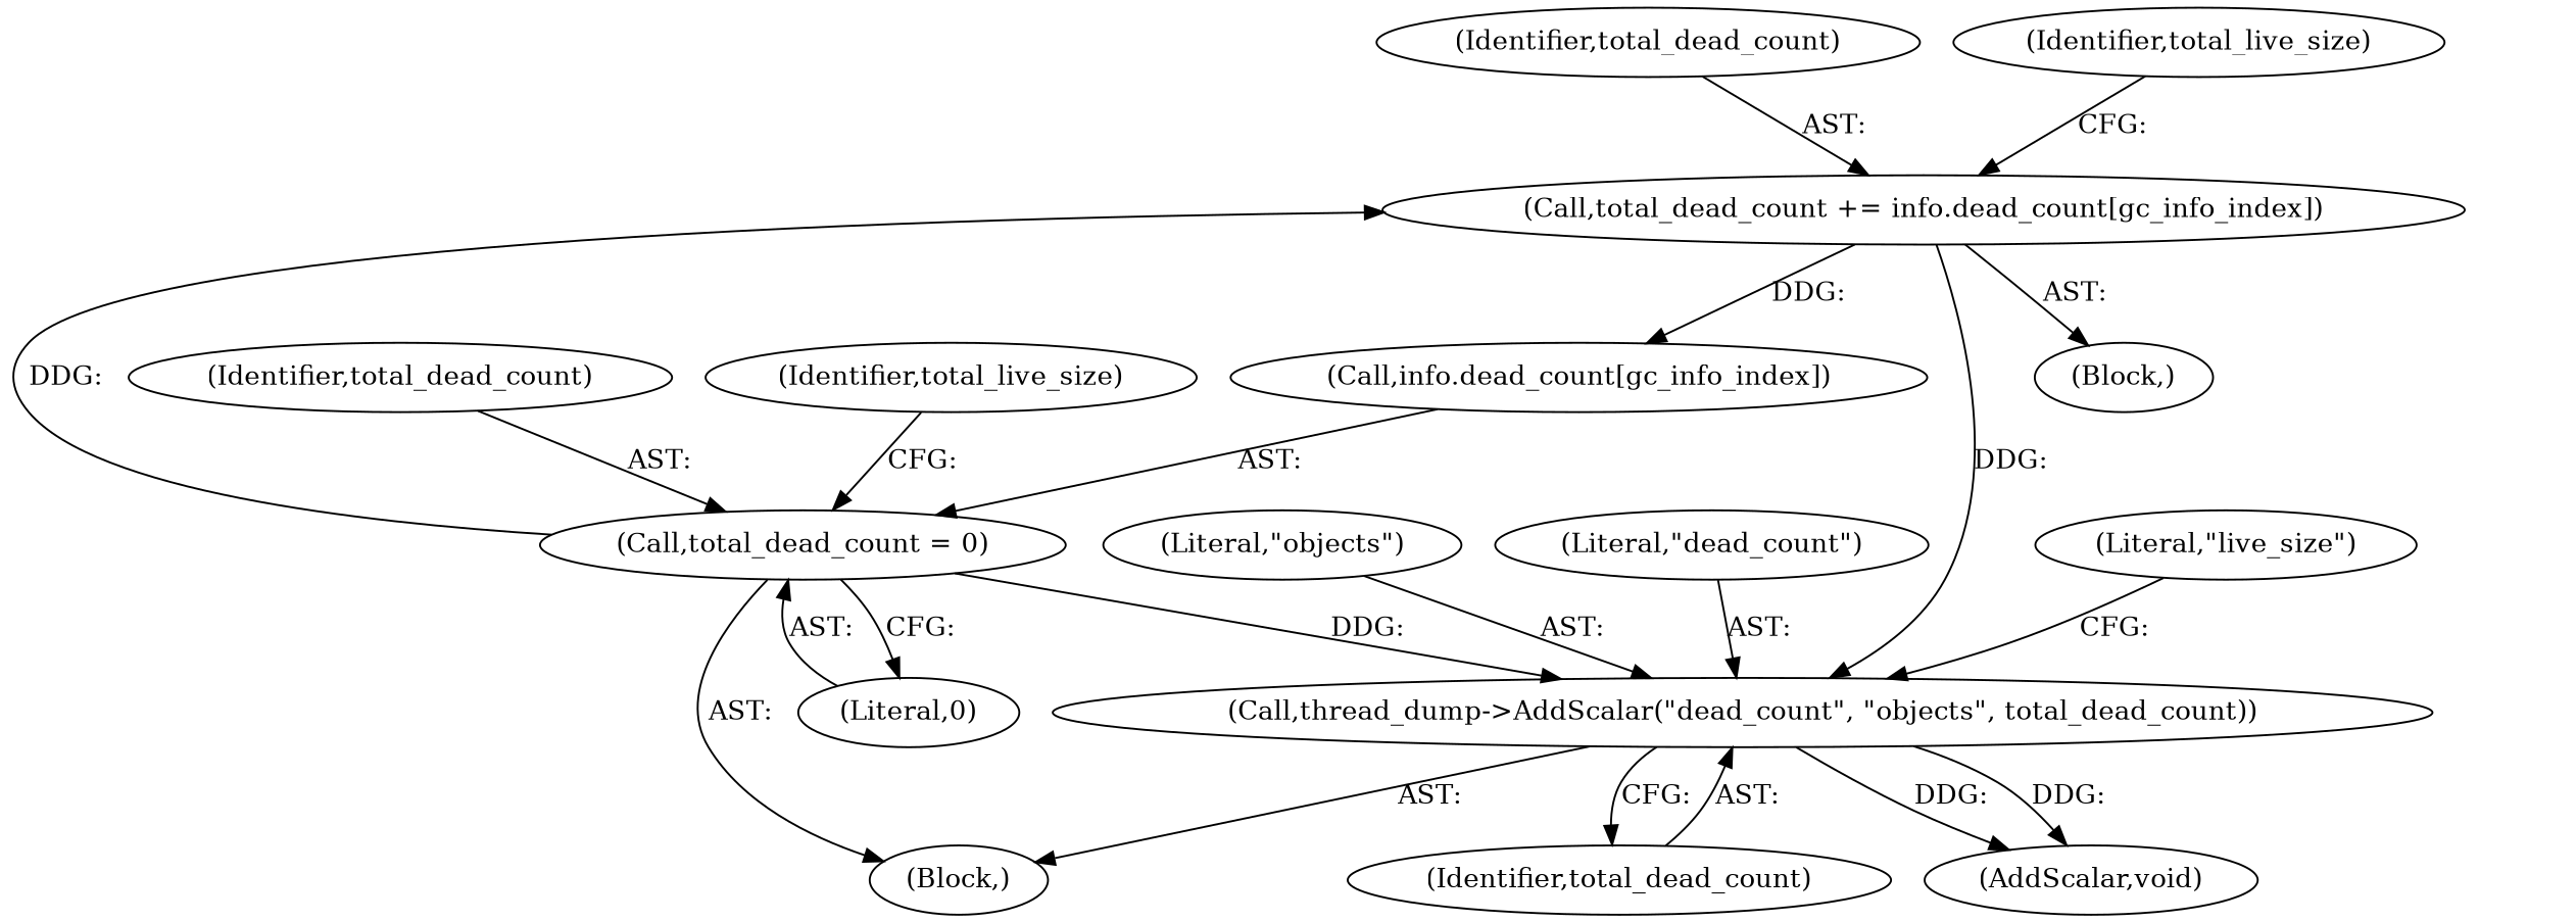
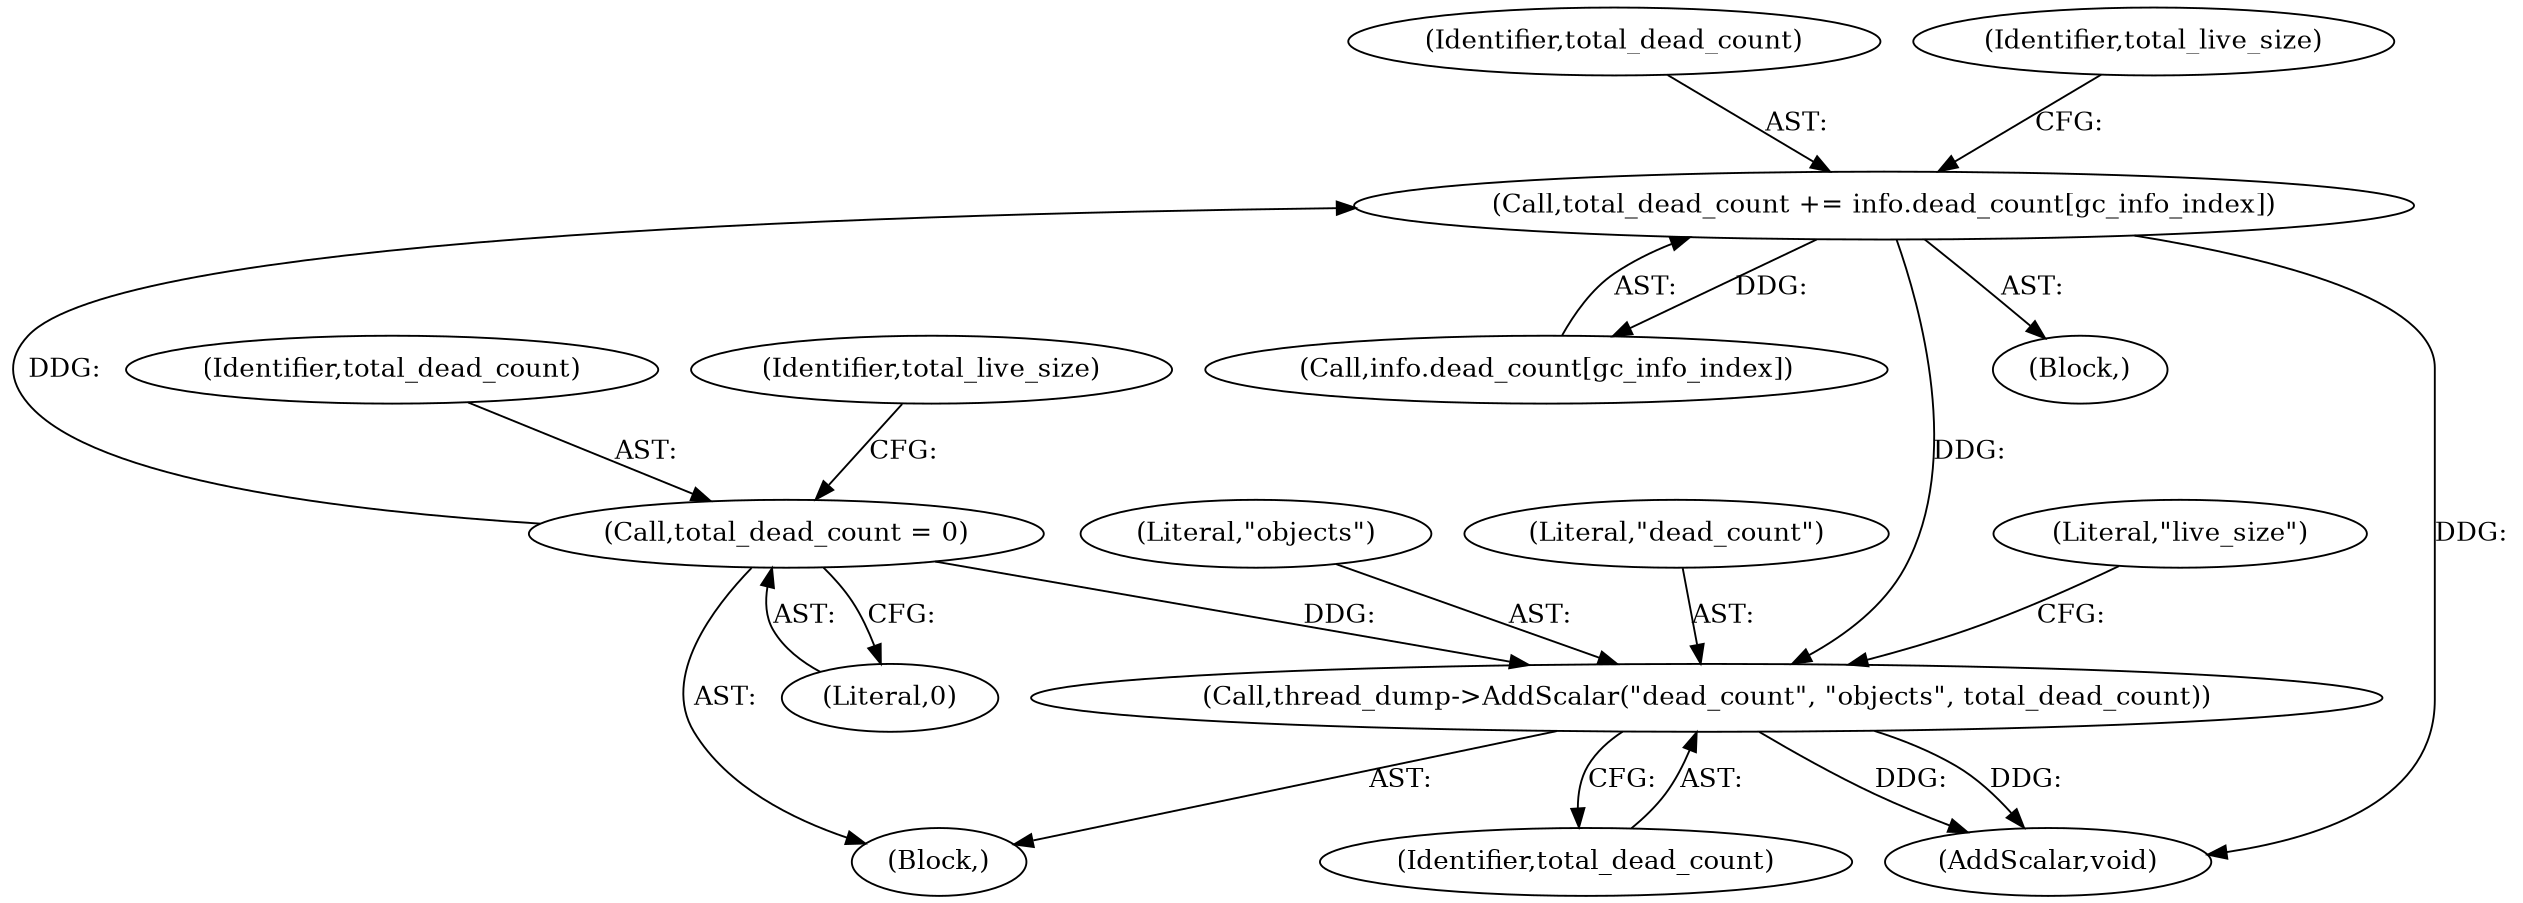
  digraph {
    n1 [label="(Call,thread_dump->AddScalar(\"dead_count\", \"objects\", total_dead_count))"]
    n2 [label="(AddScalar,void)"]
    n3 [label="(Identifier,total_dead_count)"]
    n4 [label="(Block,)"]
    n5 [label="(Call,total_dead_count = 0)"]
    n6 [label="(Call,total_dead_count += info.dead_count[gc_info_index])"]
    n7 [label="(Literal,0)"]
    n8 [label="(Block,)"]
    n9 [label="(Call,info.dead_count[gc_info_index])"]
    n10 [label="(Identifier,total_dead_count)"]
    n11 [label="(Literal,\"live_size\")"]
    n12 [label="(Identifier,total_dead_count)"]
    n13 [label="(Literal,\"objects\")"]
    n14 [label="(Identifier,total_live_size)"]
    n15 [label="(Identifier,total_live_size)"]
    n16 [label="(Literal,\"dead_count\")"]
    n1 -> n2 [label="DDG: "]
    n1 -> n2 [label="DDG: "]
    n1 -> n3 [label="CFG: "]
    n1 -> n4 [label="AST: "]
    n3 -> n1 [label="AST: "]
    n5 -> n1 [label="DDG: "]
    n5 -> n4 [label="AST: "]
    n5 -> n6 [label="DDG: "]
    n5 -> n7 [label="CFG: "]
    n6 -> n1 [label="DDG: "]
+   n6 -> n2 [label="DDG: "]
    n6 -> n8 [label="AST: "]
    n6 -> n9 [label="DDG: "]
    n7 -> n5 [label="AST: "]
-   n9 -> n5 [label="AST: "]
+   n9 -> n6 [label="AST: "]
    n10 -> n6 [label="AST: "]
    n11 -> n1 [label="CFG: "]
    n12 -> n5 [label="AST: "]
    n13 -> n1 [label="AST: "]
    n14 -> n6 [label="CFG: "]
    n15 -> n5 [label="CFG: "]
    n16 -> n1 [label="AST: "]
  }
